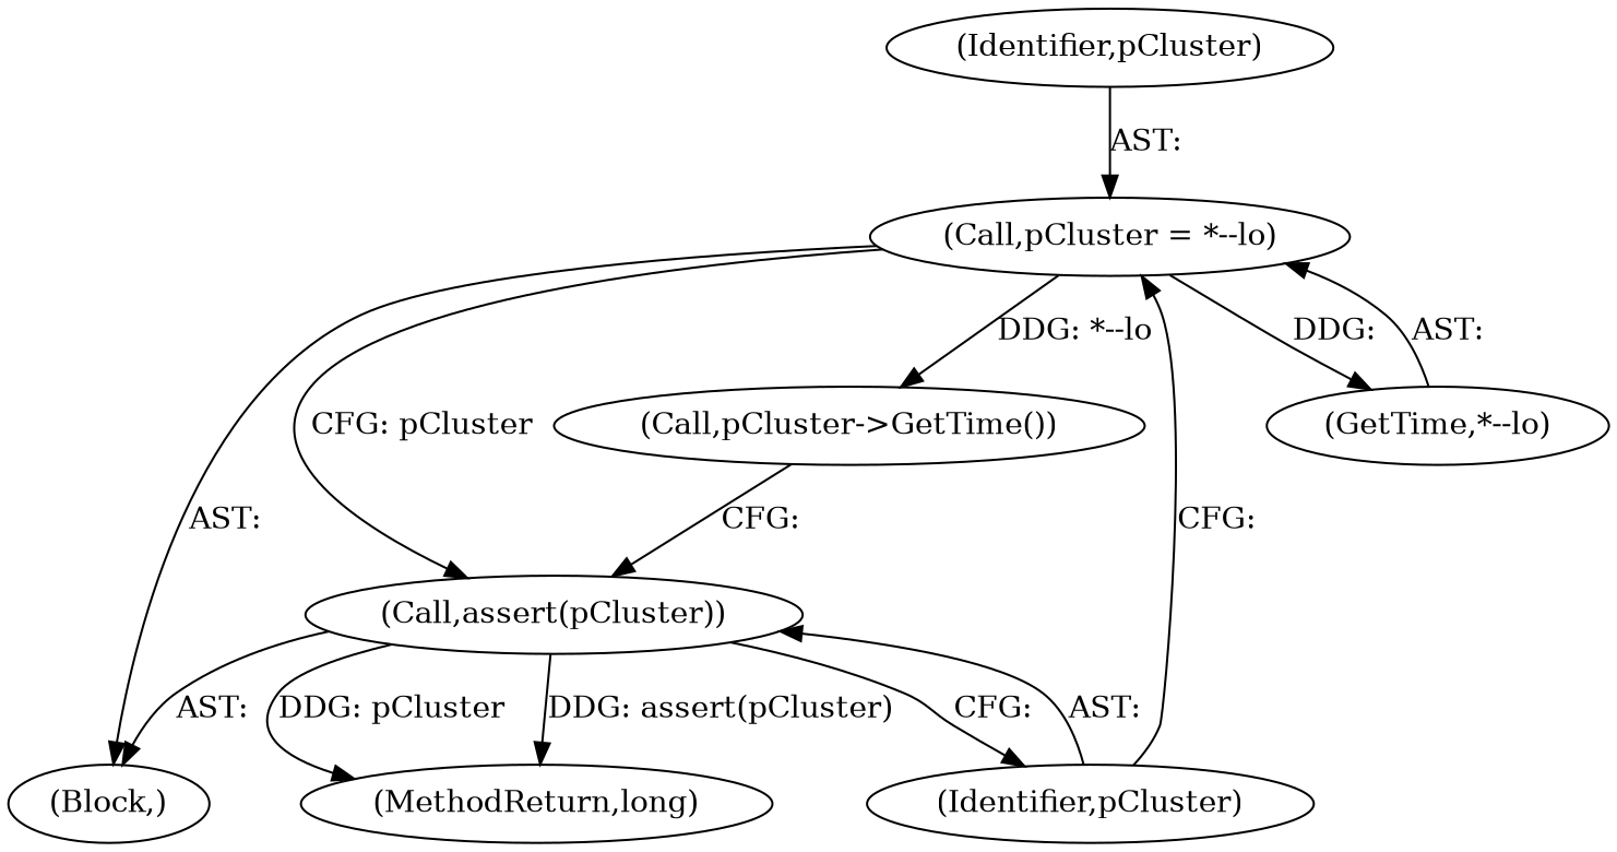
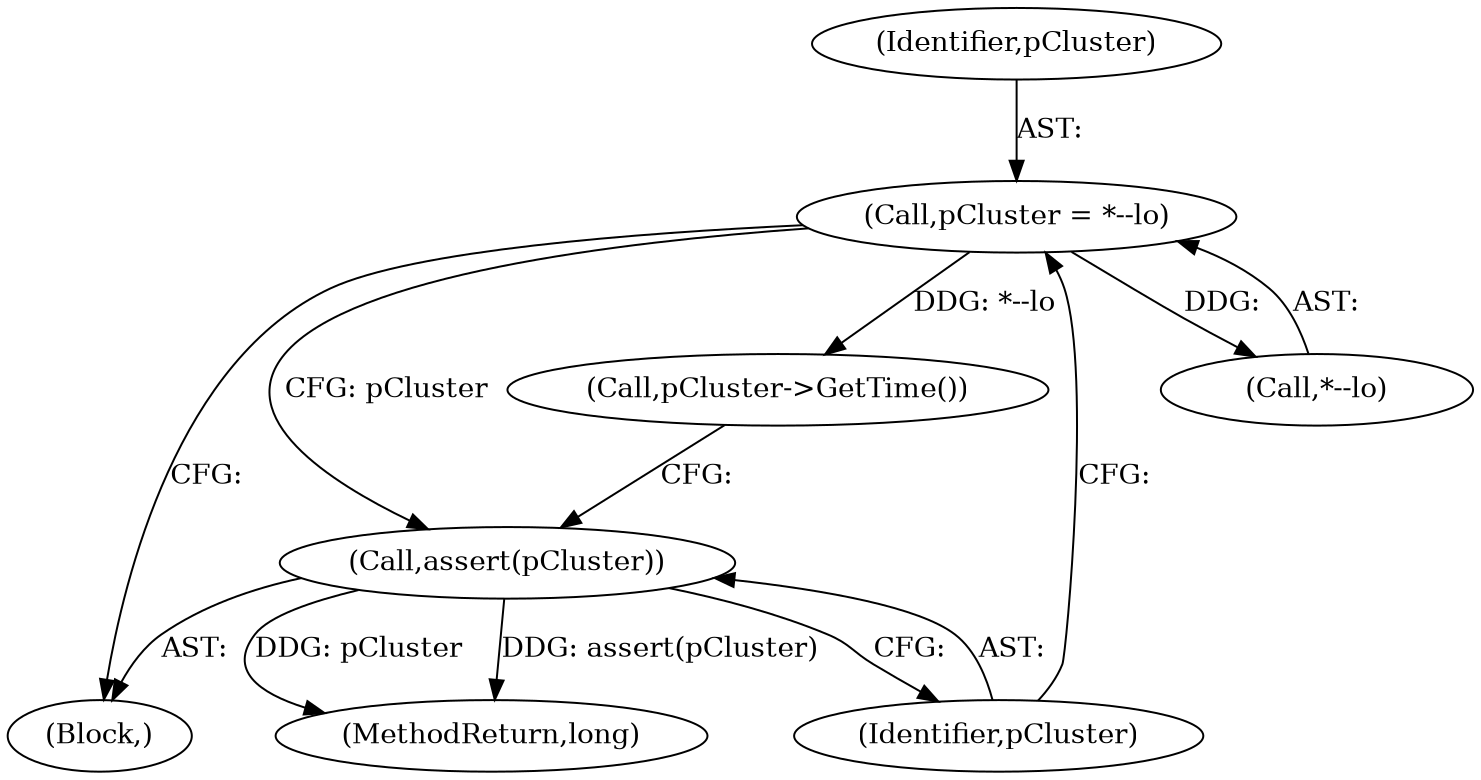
  digraph {
    n1 [label="(Call,pCluster = *--lo)"]
    n2 [label="(Call,assert(pCluster))"]
-   n3 [label="(GetTime,*--lo)"]
+   n3 [label="(Call,*--lo)"]
    n4 [label="(Block,)"]
    n5 [label="(Call,pCluster->GetTime())"]
    n6 [label="(MethodReturn,long)"]
    n7 [label="(Identifier,pCluster)"]
    n8 [label="(Identifier,pCluster)"]
    n1 -> n2 [label="CFG: pCluster"]
    n1 -> n3 [label="DDG: "]
-   n1 -> n4 [label="AST: "]
+   n1 -> n4 [label="CFG: "]
    n1 -> n5 [label="DDG: *--lo"]
    n2 -> n4 [label="AST: "]
    n2 -> n6 [label="DDG: pCluster"]
    n2 -> n6 [label="DDG: assert(pCluster)"]
    n2 -> n7 [label="CFG: "]
    n3 -> n1 [label="AST: "]
    n5 -> n2 [label="CFG: "]
    n7 -> n1 [label="CFG: "]
    n7 -> n2 [label="AST: "]
    n8 -> n1 [label="AST: "]
  }
